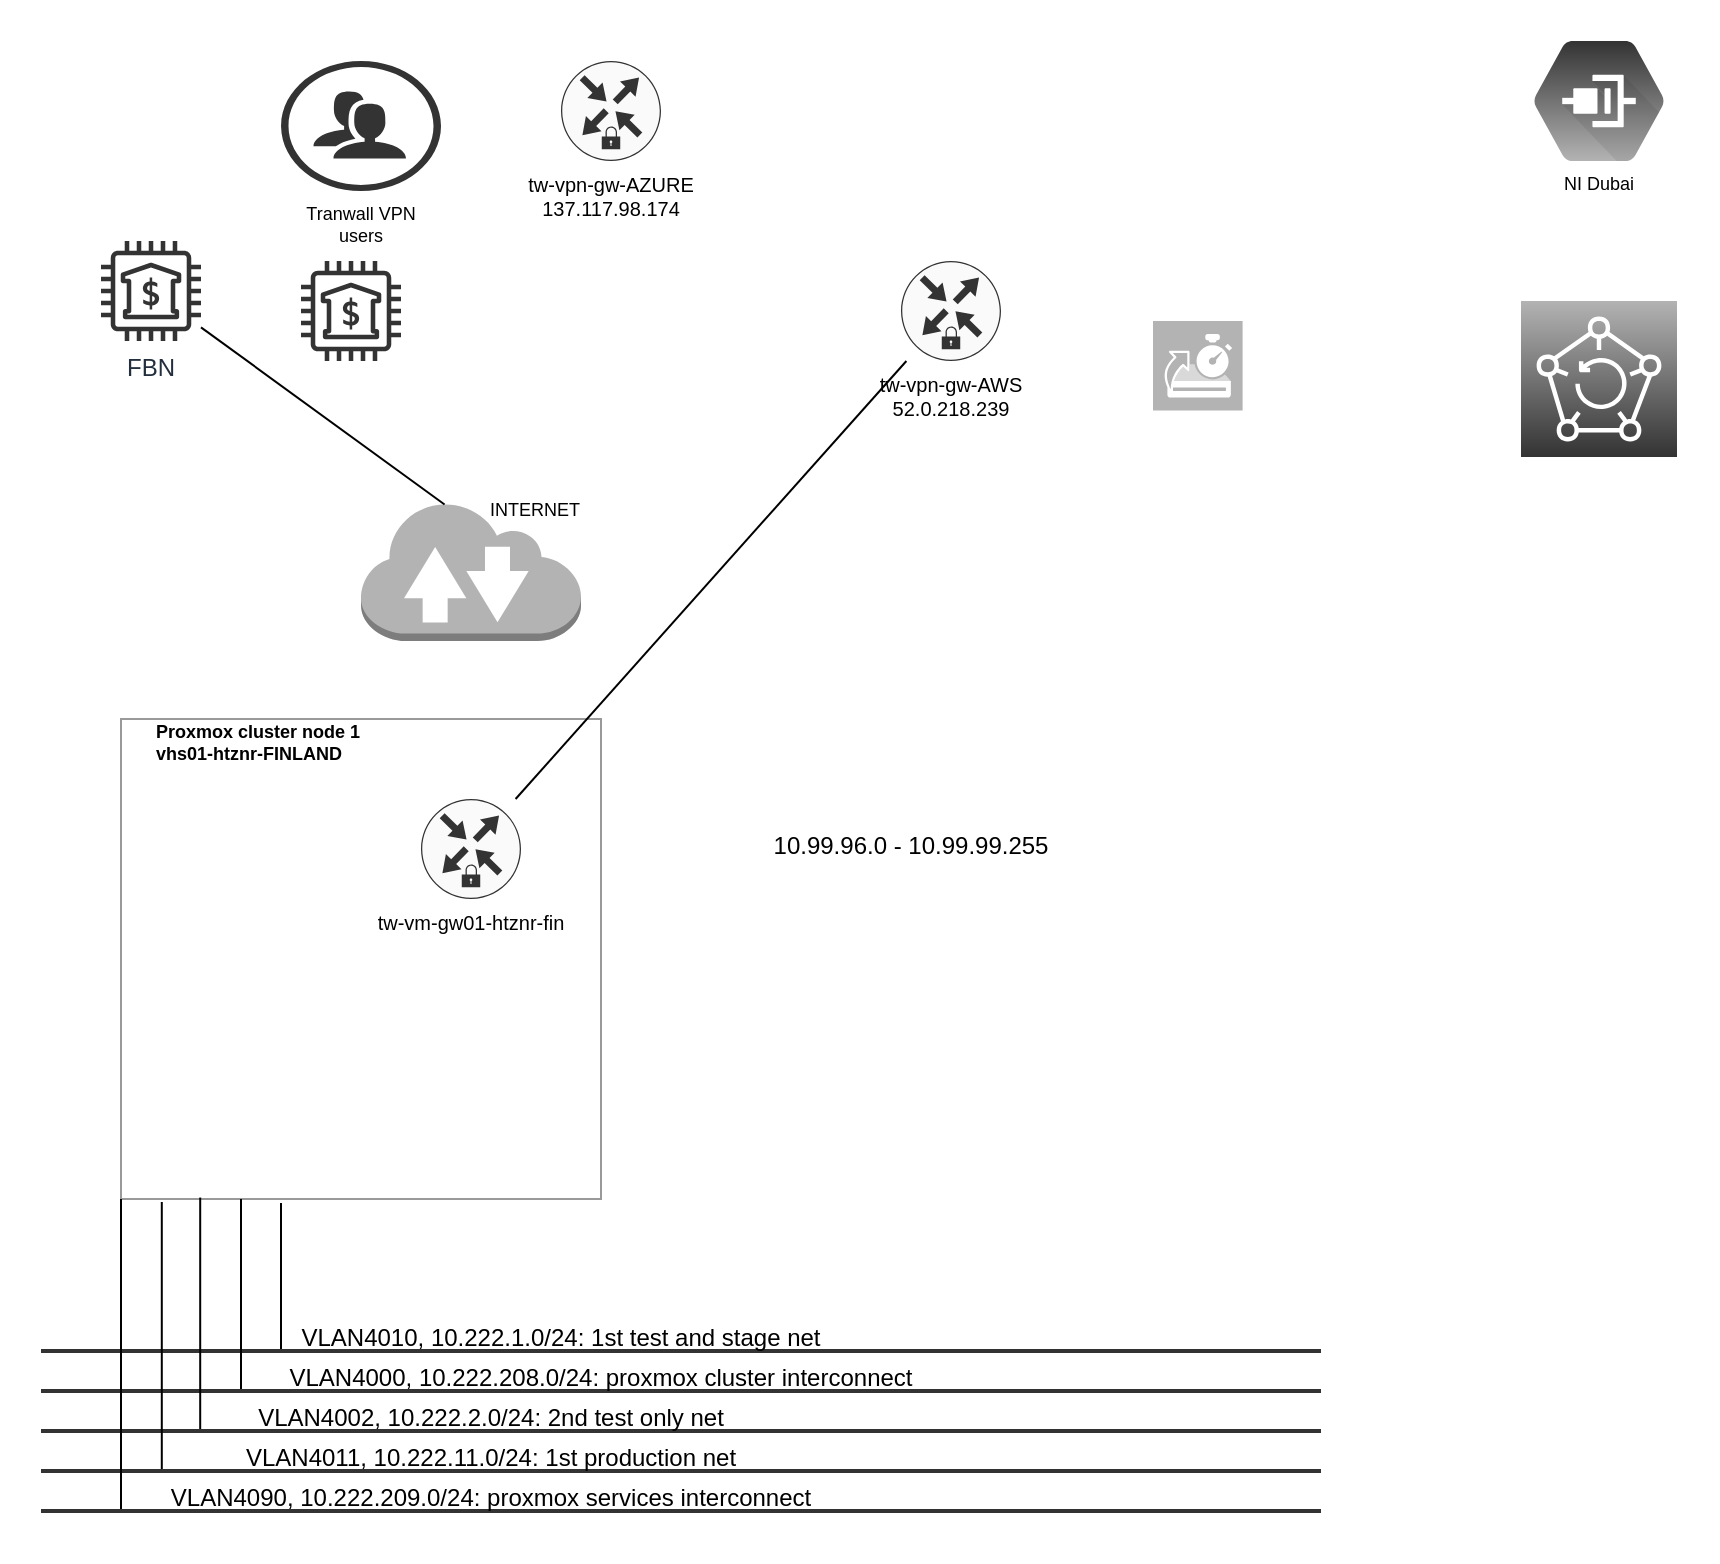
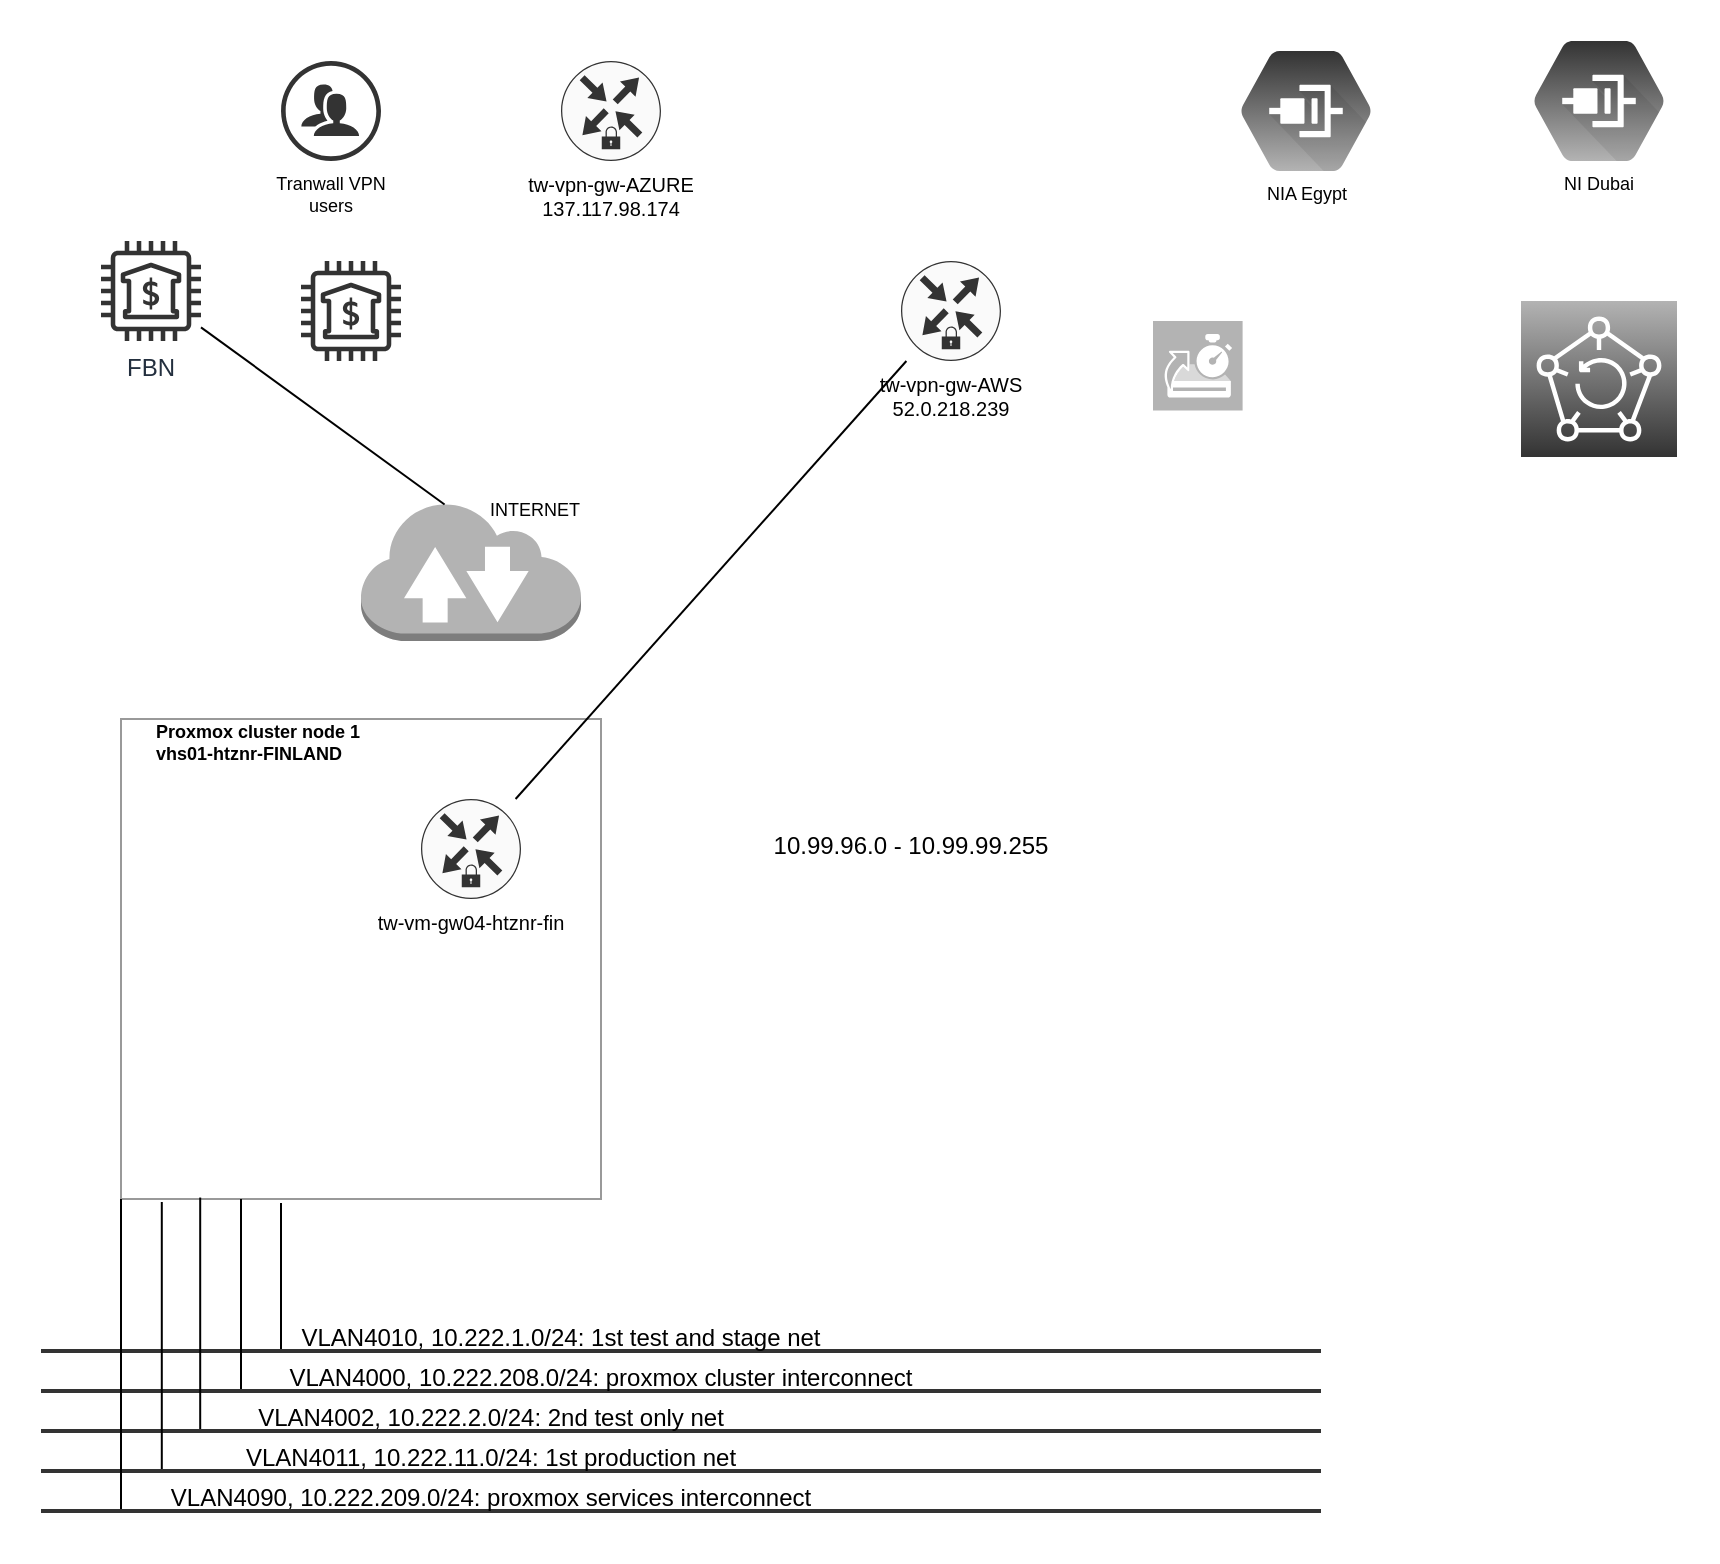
  <mxCell id="0" />
  <mxCell id="1" parent="0" />
  <mxCell id="2" value="" style="group" parent="1" vertex="1" connectable="0"><mxGeometry x="60" y="359" width="240" height="270" as="geometry" /></mxCell>
  <mxCell id="3" value="" style="whiteSpace=wrap;html=1;aspect=fixed;fillColor=none;strokeColor=#999999;" parent="2" vertex="1"><mxGeometry width="240" height="240" as="geometry" /></mxCell>
  <mxCell id="4" value="Proxmox cluster node 1&lt;br&gt;vhs01-htznr-FINLAND" style="shape=image;html=1;verticalAlign=middle;verticalLabelPosition=middle;labelBackgroundColor=#ffffff;imageAspect=0;aspect=fixed;image=https://cdn4.iconfinder.com/data/icons/logos-brands-5/24/proxmox-128.png;labelPosition=right;align=left;fontSize=9;fontStyle=1;spacing=2;spacingBottom=-8;" parent="2" vertex="1"><mxGeometry width="16.216" height="16.216" as="geometry" /></mxCell>
- <mxCell id="5" value="tw-vm-gw01-htznr-fin" style="points=[[0.5,0,0],[1,0.5,0],[0.5,1,0],[0,0.5,0],[0.145,0.145,0],[0.856,0.145,0],[0.855,0.856,0],[0.145,0.855,0]];verticalLabelPosition=bottom;html=1;verticalAlign=top;aspect=fixed;align=center;pointerEvents=1;shape=mxgraph.cisco19.rect;prIcon=secure_router;fillColor=#FAFAFA;strokeColor=#333333;fontSize=10;" parent="2" vertex="1"><mxGeometry x="150" y="40" width="50" height="50" as="geometry" /></mxCell>
+ <mxCell id="5" value="tw-vm-gw04-htznr-fin" style="points=[[0.5,0,0],[1,0.5,0],[0.5,1,0],[0,0.5,0],[0.145,0.145,0],[0.856,0.145,0],[0.855,0.856,0],[0.145,0.855,0]];verticalLabelPosition=bottom;html=1;verticalAlign=top;aspect=fixed;align=center;pointerEvents=1;shape=mxgraph.cisco19.rect;prIcon=secure_router;fillColor=#FAFAFA;strokeColor=#333333;fontSize=10;" parent="2" vertex="1"><mxGeometry x="150" y="40" width="50" height="50" as="geometry" /></mxCell>
  <mxCell id="6" value="&lt;p style=&quot;line-height: 190%&quot;&gt;&lt;/p&gt;&lt;div&gt;&lt;/div&gt;VLAN4090, 10.222.209.0/24: proxmox services interconnect&lt;br&gt;&lt;p&gt;&lt;/p&gt;" style="line;strokeWidth=2;html=1;perimeter=backbonePerimeter;points=[];outlineConnect=0;strokeColor=#333333;spacingTop=0;verticalAlign=bottom;spacing=0;labelBackgroundColor=none;align=center;labelPosition=center;verticalLabelPosition=top;spacingBottom=-18;spacingRight=190;" parent="1" vertex="1"><mxGeometry x="20" y="750" width="640" height="10" as="geometry" /></mxCell>
  <mxCell id="7" value="&lt;p style=&quot;line-height: 190%&quot;&gt;&lt;/p&gt;&lt;div&gt;&lt;/div&gt;VLAN4011, 10.222.11.0/24: 1st production net&lt;br&gt;&lt;p&gt;&lt;/p&gt;" style="line;strokeWidth=2;html=1;perimeter=backbonePerimeter;points=[];outlineConnect=0;strokeColor=#333333;spacingTop=0;verticalAlign=bottom;spacing=0;labelBackgroundColor=none;align=center;labelPosition=center;verticalLabelPosition=top;spacingBottom=-18;spacingRight=190;" parent="1" vertex="1"><mxGeometry x="20" y="730" width="640" height="10" as="geometry" /></mxCell>
  <mxCell id="8" value="&lt;p style=&quot;line-height: 190%&quot;&gt;&lt;/p&gt;&lt;div&gt;&lt;/div&gt;VLAN4002, 10.222.2.0/24: 2nd test only net&lt;br&gt;&lt;p&gt;&lt;/p&gt;" style="line;strokeWidth=2;html=1;perimeter=backbonePerimeter;points=[];outlineConnect=0;strokeColor=#333333;spacingTop=0;verticalAlign=bottom;spacing=0;labelBackgroundColor=none;align=center;labelPosition=center;verticalLabelPosition=top;spacingBottom=-18;spacingRight=190;" parent="1" vertex="1"><mxGeometry x="20" y="710" width="640" height="10" as="geometry" /></mxCell>
  <mxCell id="9" value="&lt;p style=&quot;line-height: 190%&quot;&gt;&lt;/p&gt;&lt;div&gt;&lt;/div&gt;VLAN4000, 10.222.208.0/24: proxmox cluster interconnect&lt;br&gt;&lt;p&gt;&lt;/p&gt;" style="line;strokeWidth=2;html=1;perimeter=backbonePerimeter;points=[];outlineConnect=0;strokeColor=#333333;spacingTop=0;verticalAlign=bottom;spacing=0;labelBackgroundColor=none;align=center;labelPosition=center;verticalLabelPosition=top;spacingBottom=-18;spacingRight=80;" parent="1" vertex="1"><mxGeometry x="20" y="690" width="640" height="10" as="geometry" /></mxCell>
  <mxCell id="10" value="&lt;p style=&quot;line-height: 190%&quot;&gt;&lt;/p&gt;&lt;div&gt;&lt;/div&gt;VLAN4010, 10.222.1.0/24: 1st test and stage net&lt;br&gt;&lt;p&gt;&lt;/p&gt;" style="line;strokeWidth=2;html=1;perimeter=backbonePerimeter;points=[];outlineConnect=0;strokeColor=#333333;spacingTop=0;verticalAlign=bottom;spacing=0;labelBackgroundColor=none;align=center;labelPosition=center;verticalLabelPosition=top;spacingBottom=-18;spacingRight=120;" parent="1" vertex="1"><mxGeometry x="20" y="670" width="640" height="10" as="geometry" /></mxCell>
  <mxCell id="11" value="" style="orthogonalLoop=1;jettySize=auto;html=1;endArrow=none;strokeWidth=1;fontColor=#000000;fontSize=12;verticalAlign=top;strokeColor=#000000;fillColor=#ffffff;spacingTop=4;" parent="1" source="10" edge="1"><mxGeometry relative="1" as="geometry"><mxPoint x="140" y="601" as="targetPoint" /><mxPoint x="150" y="764" as="sourcePoint" /></mxGeometry></mxCell>
  <mxCell id="12" value="" style="orthogonalLoop=1;jettySize=auto;html=1;endArrow=none;strokeWidth=1;fontColor=#000000;fontSize=12;verticalAlign=top;strokeColor=#000000;fillColor=#ffffff;spacingTop=4;entryX=0.25;entryY=1;entryDx=0;entryDy=0;" parent="1" source="9" target="3" edge="1"><mxGeometry relative="1" as="geometry"><mxPoint x="200" y="610" as="targetPoint" /><mxPoint x="200" y="694" as="sourcePoint" /></mxGeometry></mxCell>
  <mxCell id="13" value="" style="orthogonalLoop=1;jettySize=auto;html=1;endArrow=none;strokeWidth=1;fontColor=#000000;fontSize=12;verticalAlign=top;strokeColor=#000000;fillColor=#ffffff;spacingTop=4;entryX=0.165;entryY=0.997;entryDx=0;entryDy=0;entryPerimeter=0;" parent="1" source="8" target="3" edge="1"><mxGeometry relative="1" as="geometry"><mxPoint x="195" y="600" as="targetPoint" /><mxPoint x="218" y="684" as="sourcePoint" /></mxGeometry></mxCell>
  <mxCell id="14" value="" style="orthogonalLoop=1;jettySize=auto;html=1;endArrow=none;strokeWidth=1;fontColor=#000000;fontSize=12;verticalAlign=top;strokeColor=#000000;fillColor=#ffffff;spacingTop=4;entryX=0.085;entryY=1.006;entryDx=0;entryDy=0;entryPerimeter=0;" parent="1" source="7" target="3" edge="1"><mxGeometry relative="1" as="geometry"><mxPoint x="100" y="610" as="targetPoint" /><mxPoint x="205" y="724" as="sourcePoint" /></mxGeometry></mxCell>
  <mxCell id="15" value="" style="orthogonalLoop=1;jettySize=auto;html=1;endArrow=none;strokeWidth=1;fontColor=#000000;fontSize=12;verticalAlign=top;strokeColor=#000000;fillColor=#ffffff;spacingTop=4;entryX=0;entryY=1;entryDx=0;entryDy=0;" parent="1" source="6" target="3" edge="1"><mxGeometry relative="1" as="geometry"><mxPoint x="140" y="601" as="targetPoint" /><mxPoint x="190" y="744" as="sourcePoint" /></mxGeometry></mxCell>
  <mxCell id="16" value="tw-vpn-gw-AZURE&lt;br&gt;137.117.98.174" style="points=[[0.5,0,0],[1,0.5,0],[0.5,1,0],[0,0.5,0],[0.145,0.145,0],[0.856,0.145,0],[0.855,0.856,0],[0.145,0.855,0]];verticalLabelPosition=bottom;html=1;verticalAlign=top;aspect=fixed;align=center;pointerEvents=1;shape=mxgraph.cisco19.rect;prIcon=secure_router;fillColor=#FAFAFA;strokeColor=#333333;fontSize=10;" parent="1" vertex="1"><mxGeometry x="280" y="30" width="50" height="50" as="geometry" /></mxCell>
  <mxCell id="17" value="tw-vpn-gw-AWS&lt;br&gt;52.0.218.239" style="points=[[0.5,0,0],[1,0.5,0],[0.5,1,0],[0,0.5,0],[0.145,0.145,0],[0.856,0.145,0],[0.855,0.856,0],[0.145,0.855,0]];verticalLabelPosition=bottom;html=1;verticalAlign=top;aspect=fixed;align=center;pointerEvents=1;shape=mxgraph.cisco19.rect;prIcon=secure_router;fillColor=#FAFAFA;strokeColor=#333333;fontSize=10;" parent="1" vertex="1"><mxGeometry x="450" y="130" width="50" height="50" as="geometry" /></mxCell>
- <mxCell id="18" value="Tranwall VPN&lt;br&gt;users" style="verticalLabelPosition=bottom;html=1;fillColor=#333333;verticalAlign=top;pointerEvents=1;align=center;points=[[0.25,0,0],[0.5,0,0],[0.75,0,0],[1,0.5,0],[0.75,1,0],[0.5,1,0],[0.25,1,0],[0,0.5,0],[0.125,0.25,0],[0.125,0.75,0],[0.875,0.25,0],[0.875,0.75,0]];shape=mxgraph.cisco_safe.design.users;strokeColor=#333333;strokeWidth=2;fontSize=9;" parent="1" vertex="1"><mxGeometry x="140" y="30" width="80" height="65" as="geometry" /></mxCell>
+ <mxCell id="18" value="Tranwall VPN&lt;br&gt;users" style="verticalLabelPosition=bottom;html=1;fillColor=#333333;verticalAlign=top;pointerEvents=1;align=center;points=[[0.25,0,0],[0.5,0,0],[0.75,0,0],[1,0.5,0],[0.75,1,0],[0.5,1,0],[0.25,1,0],[0,0.5,0],[0.125,0.25,0],[0.125,0.75,0],[0.875,0.25,0],[0.875,0.75,0]];shape=mxgraph.cisco_safe.design.users;strokeColor=#333333;strokeWidth=2;fontSize=9;" parent="1" vertex="1"><mxGeometry x="140" y="30" width="50" height="50" as="geometry" /></mxCell>
  <mxCell id="19" value="INTERNET" style="outlineConnect=0;dashed=0;verticalLabelPosition=top;verticalAlign=bottom;align=left;html=1;shape=mxgraph.aws3.internet_2;fillColor=#B3B3B3;gradientColor=none;strokeColor=#333333;strokeWidth=2;fontSize=9;labelPosition=right;spacingBottom=-13;spacingLeft=-47;" parent="1" vertex="1"><mxGeometry x="180" y="250" width="110" height="70" as="geometry" /></mxCell>
  <mxCell id="20" value="" style="edgeStyle=none;rounded=0;orthogonalLoop=1;jettySize=auto;html=1;strokeColor=#000000;strokeWidth=1;fontSize=9;align=right;endArrow=none;endFill=0;" parent="1" source="5" target="17" edge="1"><mxGeometry relative="1" as="geometry" /></mxCell>
  <mxCell id="21" value="" style="edgeStyle=none;rounded=0;orthogonalLoop=1;jettySize=auto;html=1;strokeColor=#000000;strokeWidth=1;fontSize=9;align=right;endArrow=none;endFill=0;exitX=0.38;exitY=0.025;exitDx=0;exitDy=0;exitPerimeter=0;" parent="1" source="19" target="24" edge="1"><mxGeometry relative="1" as="geometry"><mxPoint x="245" y="409" as="sourcePoint" /><mxPoint x="245" y="330" as="targetPoint" /></mxGeometry></mxCell>
  <mxCell id="22" value="" style="outlineConnect=0;fontColor=#232F3E;gradientColor=#B3B3B3;gradientDirection=north;fillColor=#333333;strokeColor=#ffffff;dashed=0;verticalLabelPosition=bottom;verticalAlign=top;align=center;html=1;fontSize=12;fontStyle=0;aspect=fixed;shape=mxgraph.aws4.resourceIcon;resIcon=mxgraph.aws4.backup;" parent="1" vertex="1"><mxGeometry x="760" y="150" width="78" height="78" as="geometry" /></mxCell>
  <mxCell id="23" value="" style="shadow=0;dashed=0;html=1;strokeColor=none;fillColor=#B3B3B3;labelPosition=center;verticalLabelPosition=bottom;verticalAlign=top;align=center;outlineConnect=0;shape=mxgraph.veeam.2d.backup_from_storage_snapshots;fontSize=9;" parent="1" vertex="1"><mxGeometry x="576" y="160" width="44.8" height="44.8" as="geometry" /></mxCell>
  <mxCell id="24" value="FBN" style="outlineConnect=0;fontColor=#232F3E;gradientColor=none;fillColor=#333333;strokeColor=none;dashed=0;verticalLabelPosition=bottom;verticalAlign=top;align=center;html=1;fontSize=12;fontStyle=0;aspect=fixed;pointerEvents=1;shape=mxgraph.aws4.bank;" parent="1" vertex="1"><mxGeometry x="50" y="120" width="50" height="50" as="geometry" /></mxCell>
  <mxCell id="25" value="" style="outlineConnect=0;fontColor=#232F3E;gradientColor=none;fillColor=#333333;strokeColor=none;dashed=0;verticalLabelPosition=bottom;verticalAlign=top;align=center;html=1;fontSize=12;fontStyle=0;aspect=fixed;pointerEvents=1;shape=mxgraph.aws4.bank;" parent="1" vertex="1"><mxGeometry x="150" y="130" width="50" height="50" as="geometry" /></mxCell>
+ <mxCell id="26" value="NIA Egypt" style="shape=mxgraph.gcp.networking.cloud_partner_interconnect;html=1;fillColor=#333333;gradientColor=#B3B3B3;strokeColor=none;verticalLabelPosition=bottom;verticalAlign=top;align=center;fontSize=9;" parent="1" vertex="1"><mxGeometry x="620" y="25" width="65" height="60" as="geometry" /></mxCell>
  <mxCell id="27" value="NI Dubai" style="shape=mxgraph.gcp.networking.cloud_partner_interconnect;html=1;fillColor=#333333;gradientColor=#B3B3B3;strokeColor=none;verticalLabelPosition=bottom;verticalAlign=top;align=center;fontSize=9;" parent="1" vertex="1"><mxGeometry x="766.5" y="20" width="65" height="60" as="geometry" /></mxCell>
  <mxCell id="28" value="10.99.96.0 - 10.99.99.255" style="text;html=1;align=center;verticalAlign=middle;resizable=0;points=[];autosize=1;strokeColor=none;fillColor=none;" parent="1" vertex="1"><mxGeometry x="375" y="408" width="160" height="30" as="geometry" /></mxCell>
